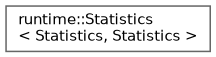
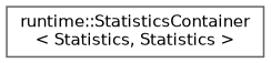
  digraph {
    rankdir=LR
-   n1 [color=grey40 fillcolor=white fontname=Helvetica fontsize=10 height=0.2 label="runtime::Statistics\l\< Statistics, Statistics \>" shape=box style=filled width=0.4]
+   n1 [color=grey40 fillcolor=white fontname=Helvetica fontsize=10 height=0.2 label="runtime::StatisticsContainer\l\< Statistics, Statistics \>" shape=box style=filled width=0.4]
  }
